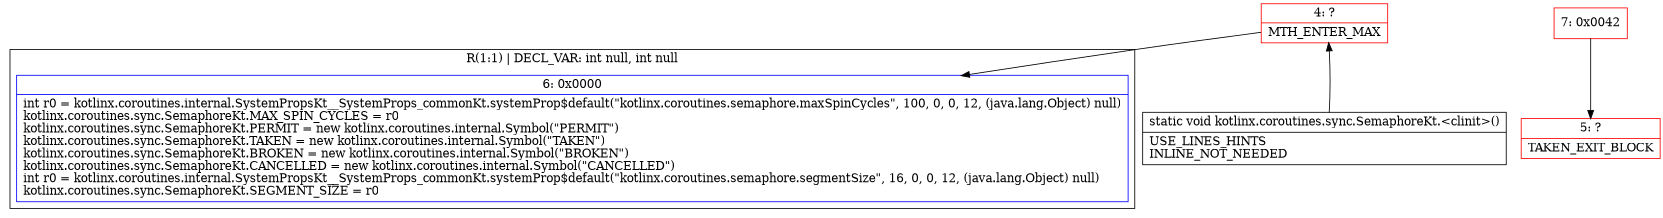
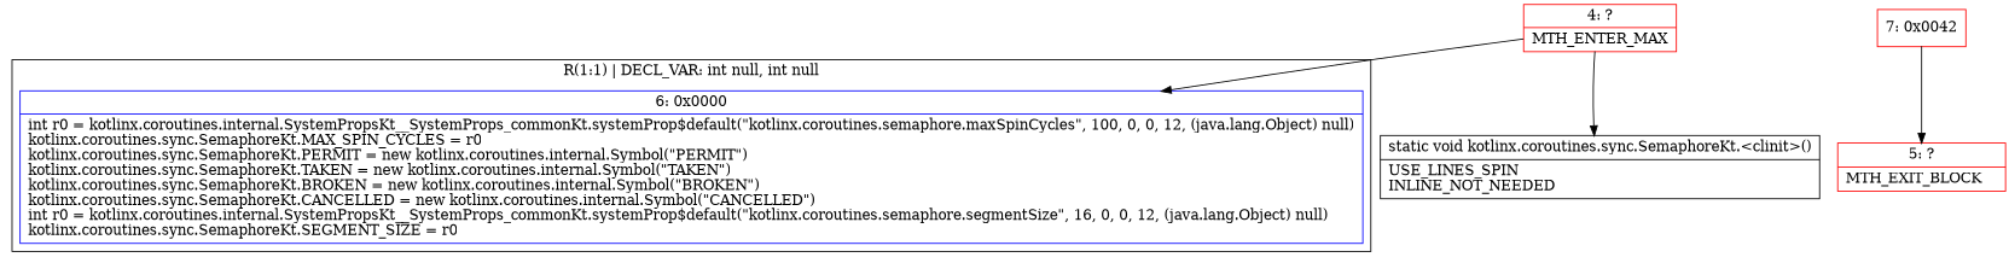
  digraph {
    node [color=red shape=record]
    n1 [color=blue label="{6\:\ 0x0000|int r0 = kotlinx.coroutines.internal.SystemPropsKt__SystemProps_commonKt.systemProp$default(\"kotlinx.coroutines.semaphore.maxSpinCycles\", 100, 0, 0, 12, (java.lang.Object) null)\lkotlinx.coroutines.sync.SemaphoreKt.MAX_SPIN_CYCLES = r0\lkotlinx.coroutines.sync.SemaphoreKt.PERMIT = new kotlinx.coroutines.internal.Symbol(\"PERMIT\")\lkotlinx.coroutines.sync.SemaphoreKt.TAKEN = new kotlinx.coroutines.internal.Symbol(\"TAKEN\")\lkotlinx.coroutines.sync.SemaphoreKt.BROKEN = new kotlinx.coroutines.internal.Symbol(\"BROKEN\")\lkotlinx.coroutines.sync.SemaphoreKt.CANCELLED = new kotlinx.coroutines.internal.Symbol(\"CANCELLED\")\lint r0 = kotlinx.coroutines.internal.SystemPropsKt__SystemProps_commonKt.systemProp$default(\"kotlinx.coroutines.semaphore.segmentSize\", 16, 0, 0, 12, (java.lang.Object) null)\lkotlinx.coroutines.sync.SemaphoreKt.SEGMENT_SIZE = r0\l}"]
    n2 [label="{7\:\ 0x0042}"]
-   n3 [label="{5\:\ ?|TAKEN_EXIT_BLOCK\l}"]
+   n3 [label="{5\:\ ?|MTH_EXIT_BLOCK\l}"]
    n4 [label="{4\:\ ?|MTH_ENTER_MAX\l}"]
-   n5 [label="{static void kotlinx.coroutines.sync.SemaphoreKt.\<clinit\>()  | USE_LINES_HINTS\lINLINE_NOT_NEEDED\l}" color=""]
+   n5 [label="{static void kotlinx.coroutines.sync.SemaphoreKt.\<clinit\>()  | USE_LINES_SPIN\lINLINE_NOT_NEEDED\l}" color=""]
    subgraph cluster_1 {
      label="R(1:1) | DECL_VAR: int null, int null\l"
      n1
    }
    n2 -> n3
    n4 -> n1
-   n5 -> n4
+   n4 -> n5
  }
